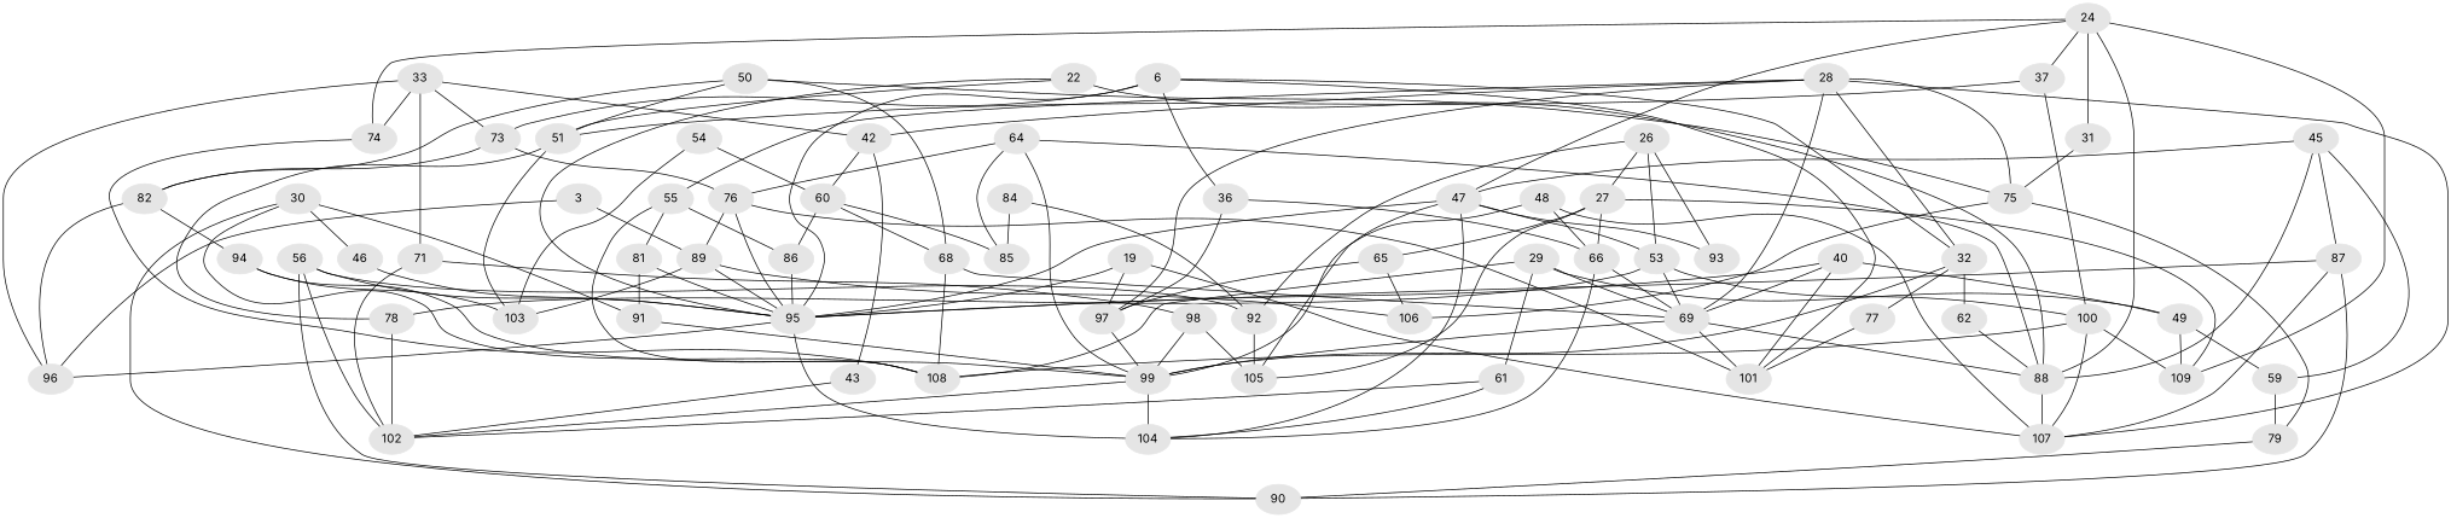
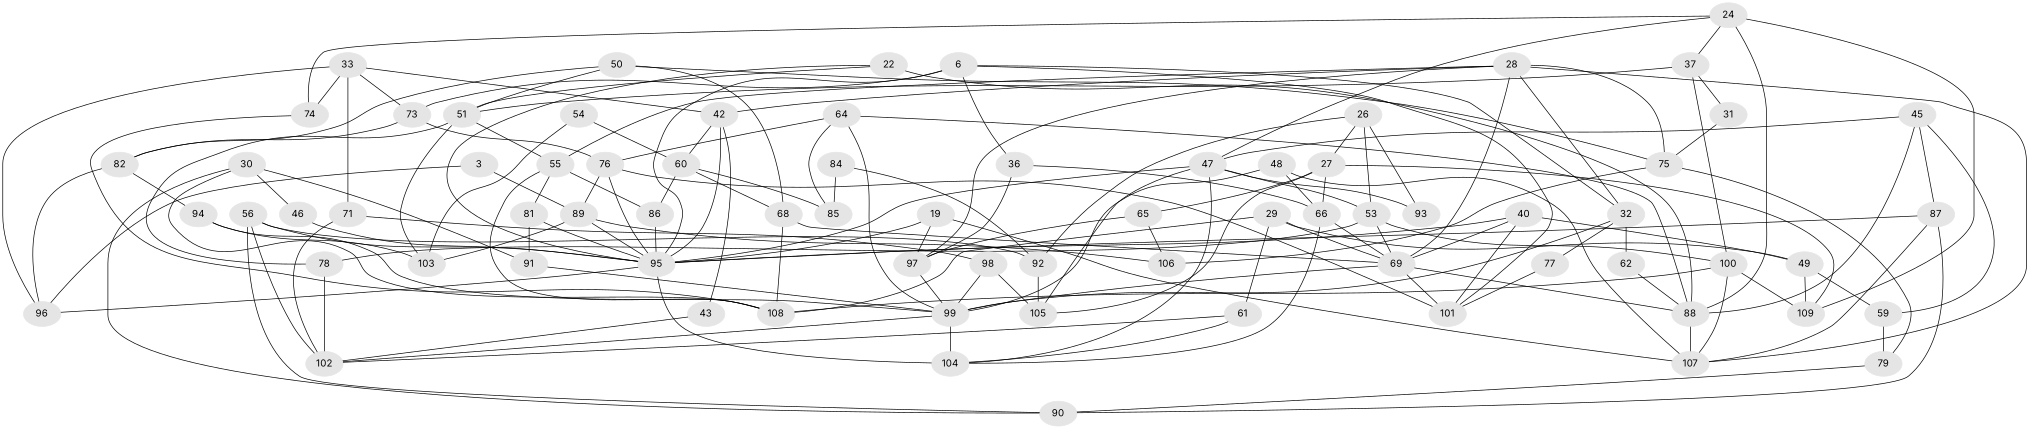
  graph {
    fontname=Inter
    node [color=gray90 fontname=Inter style=filled]
    edge [fontname=Inter]
    3
    89
    96
    95 [super="+7+16+63+83"]
    103 [super="+58"]
    106
    6
    32
    36
    73
    101
    62
    77
    99 [super="+11"]
    97
    66
    82
    76 [super="+12"]
    104 [super="+80+57"]
    19
    107 [super="+38"]
    22 [super="+14"]
    51
    88 [super="+1+72"]
    55
    78 [super="+70"]
    24 [super="+23"]
    31
    37
    47 [super="+39"]
    74
    109 [super="+15"]
    75
    100
    53
    93
    105 [super="+34"]
    108 [super="+17"]
    69 [super="+67"]
    29
    49
    61
    26
    27
    92
    65
    28 [super="+5"]
    42
    43
    60 [super="+44"]
    81 [super="+52"]
    86
    79
    59
    102 [super="+20"]
    30
    46
    90
    91
    33
    71
    98
    40
    68
    85
    45
    87
    48 [super="+2"]
    50
    94
    54
    56 [super="+18+21"]
    64
    84
    3 -- 89
    3 -- 96
    89 -- 95
    89 -- 103 [weight=2]
    89 -- 106
    95 -- 96
    95 -- 104 [weight=2]
    6 -- 95
    6 -- 32
    6 -- 36
    6 -- 73
    6 -- 101
    32 -- 62
    32 -- 77
    32 -- 99
    36 -- 97
    36 -- 66
    73 -- 82
    73 -- 76
    62 -- 88
    77 -- 101
    99 -- 104 [weight=2]
    99 -- 102
    97 -- 99
    66 -- 104
    66 -- 69
    82 -- 96
    82 -- 94
    76 -- 89
    76 -- 95
    76 -- 101 [weight=2]
    19 -- 95
    19 -- 97
    19 -- 107
    22 -- 95
    22 -- 51
    22 -- 88 [weight=2]
    51 -- 103
+   51 -- 55
    51 -- 78
    88 -- 107 [weight=2]
    55 -- 108
    55 -- 81 [weight=2]
    55 -- 86
    78 -- 102
    24 -- 88 [weight=2]
-   24 -- 31
+   37 -- 31
    24 -- 37
    24 -- 47
    24 -- 74
    24 -- 109
    31 -- 75
    37 -- 51
    37 -- 100
    47 -- 95 [weight=2]
    47 -- 104
    47 -- 53 [weight=2]
    47 -- 93
    47 -- 105
    74 -- 108
    75 -- 106
    75 -- 79
    100 -- 107
    100 -- 109
    100 -- 108
    53 -- 78 [weight=2]
    53 -- 100
    53 -- 69 [weight=2]
    69 -- 101
    69 -- 99
    69 -- 88 [weight=2]
    29 -- 108
    29 -- 69
    29 -- 49
    29 -- 61
    49 -- 109
    49 -- 59
    61 -- 104
    61 -- 102
    26 -- 53
    26 -- 93
    26 -- 27
    26 -- 92
    27 -- 66
    27 -- 109
    27 -- 105
    27 -- 65
    92 -- 105
    65 -- 106
    65 -- 97
    28 -- 32
    28 -- 97
    28 -- 107
    28 -- 55
    28 -- 75
    28 -- 69
    28 -- 42
+   42 -- 95
    42 -- 43
    42 -- 60
    43 -- 102
    60 -- 86 [weight=2]
    60 -- 68
    60 -- 85
    81 -- 95
    81 -- 91
    86 -- 95
    79 -- 90
    59 -- 79
    30 -- 108
    30 -- 46
    30 -- 90
    30 -- 91
    46 -- 95
    91 -- 99
    33 -- 96
    33 -- 73
    33 -- 74
    33 -- 42
    33 -- 71
    71 -- 102
    71 -- 98
    98 -- 99
    98 -- 105 [weight=2]
    40 -- 95
    40 -- 101
    40 -- 69 [weight=2]
    40 -- 49
    68 -- 108
    68 -- 69
    45 -- 88
    45 -- 47
    45 -- 59
    45 -- 87
    87 -- 95
    87 -- 107
    87 -- 90
    48 -- 99
    48 -- 66
    48 -- 107
    50 -- 82
    50 -- 51
    50 -- 75
    50 -- 68
    94 -- 103
    94 -- 99
    54 -- 103
    54 -- 60 [weight=2]
    56 -- 95 [weight=2]
    56 -- 92
    56 -- 102 [weight=2]
    56 -- 90
    64 -- 99
    64 -- 76
    64 -- 88
    64 -- 85
    84 -- 92
    84 -- 85
  }
